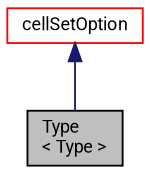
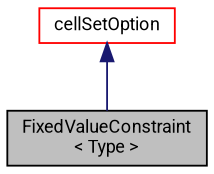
  digraph {
    fontname=Roboto
    node [fontname=Roboto fontsize=10 shape=record]
-   n1 [color=black fillcolor=grey75 fontcolor=black height=0.2 label="Type\l\< Type \>" style=filled width=0.4]
+   n1 [color=black fillcolor=grey75 fontcolor=black height=0.2 label="FixedValueConstraint\l\< Type \>" style=filled width=0.4]
    n2 [color=red height=0.2 label=cellSetOption width=0.4]
    n2 -> n1 [color=midnightblue dir=back fontname=Roboto fontsize=10 labelfontname=Helvetica labelfontsize=10 style=solid]
  }
